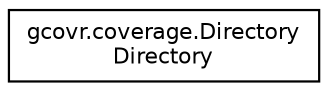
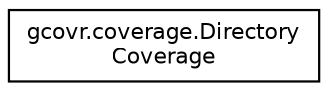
  digraph {
    rankdir=LR
-   n1 [color=black fillcolor=white fontname=Helvetica fontsize=10 height=0.2 label="gcovr.coverage.Directory\lDirectory" shape=record style=filled width=0.4]
+   n1 [color=black fillcolor=white fontname=Helvetica fontsize=10 height=0.2 label="gcovr.coverage.Directory\lCoverage" shape=record style=filled width=0.4]
  }
